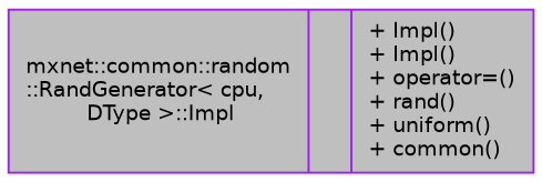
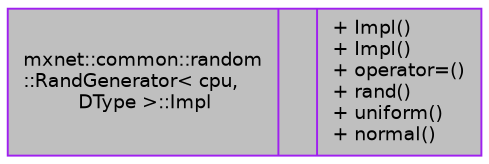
  digraph {
    rankdir=LR
-   n1 [color=purple fillcolor=grey75 fontcolor=black fontname=Helvetica fontsize=10 height=0.2 label="{mxnet::common::random\l::RandGenerator\< cpu,\l DType \>::Impl\n||+ Impl()\l+ Impl()\l+ operator=()\l+ rand()\l+ uniform()\l+ common()\l}" shape=record style=filled width=0.4]
+   n1 [color=purple fillcolor=grey75 fontcolor=black fontname=Helvetica fontsize=10 height=0.2 label="{mxnet::common::random\l::RandGenerator\< cpu,\l DType \>::Impl\n||+ Impl()\l+ Impl()\l+ operator=()\l+ rand()\l+ uniform()\l+ normal()\l}" shape=record style=filled width=0.4]
  }
